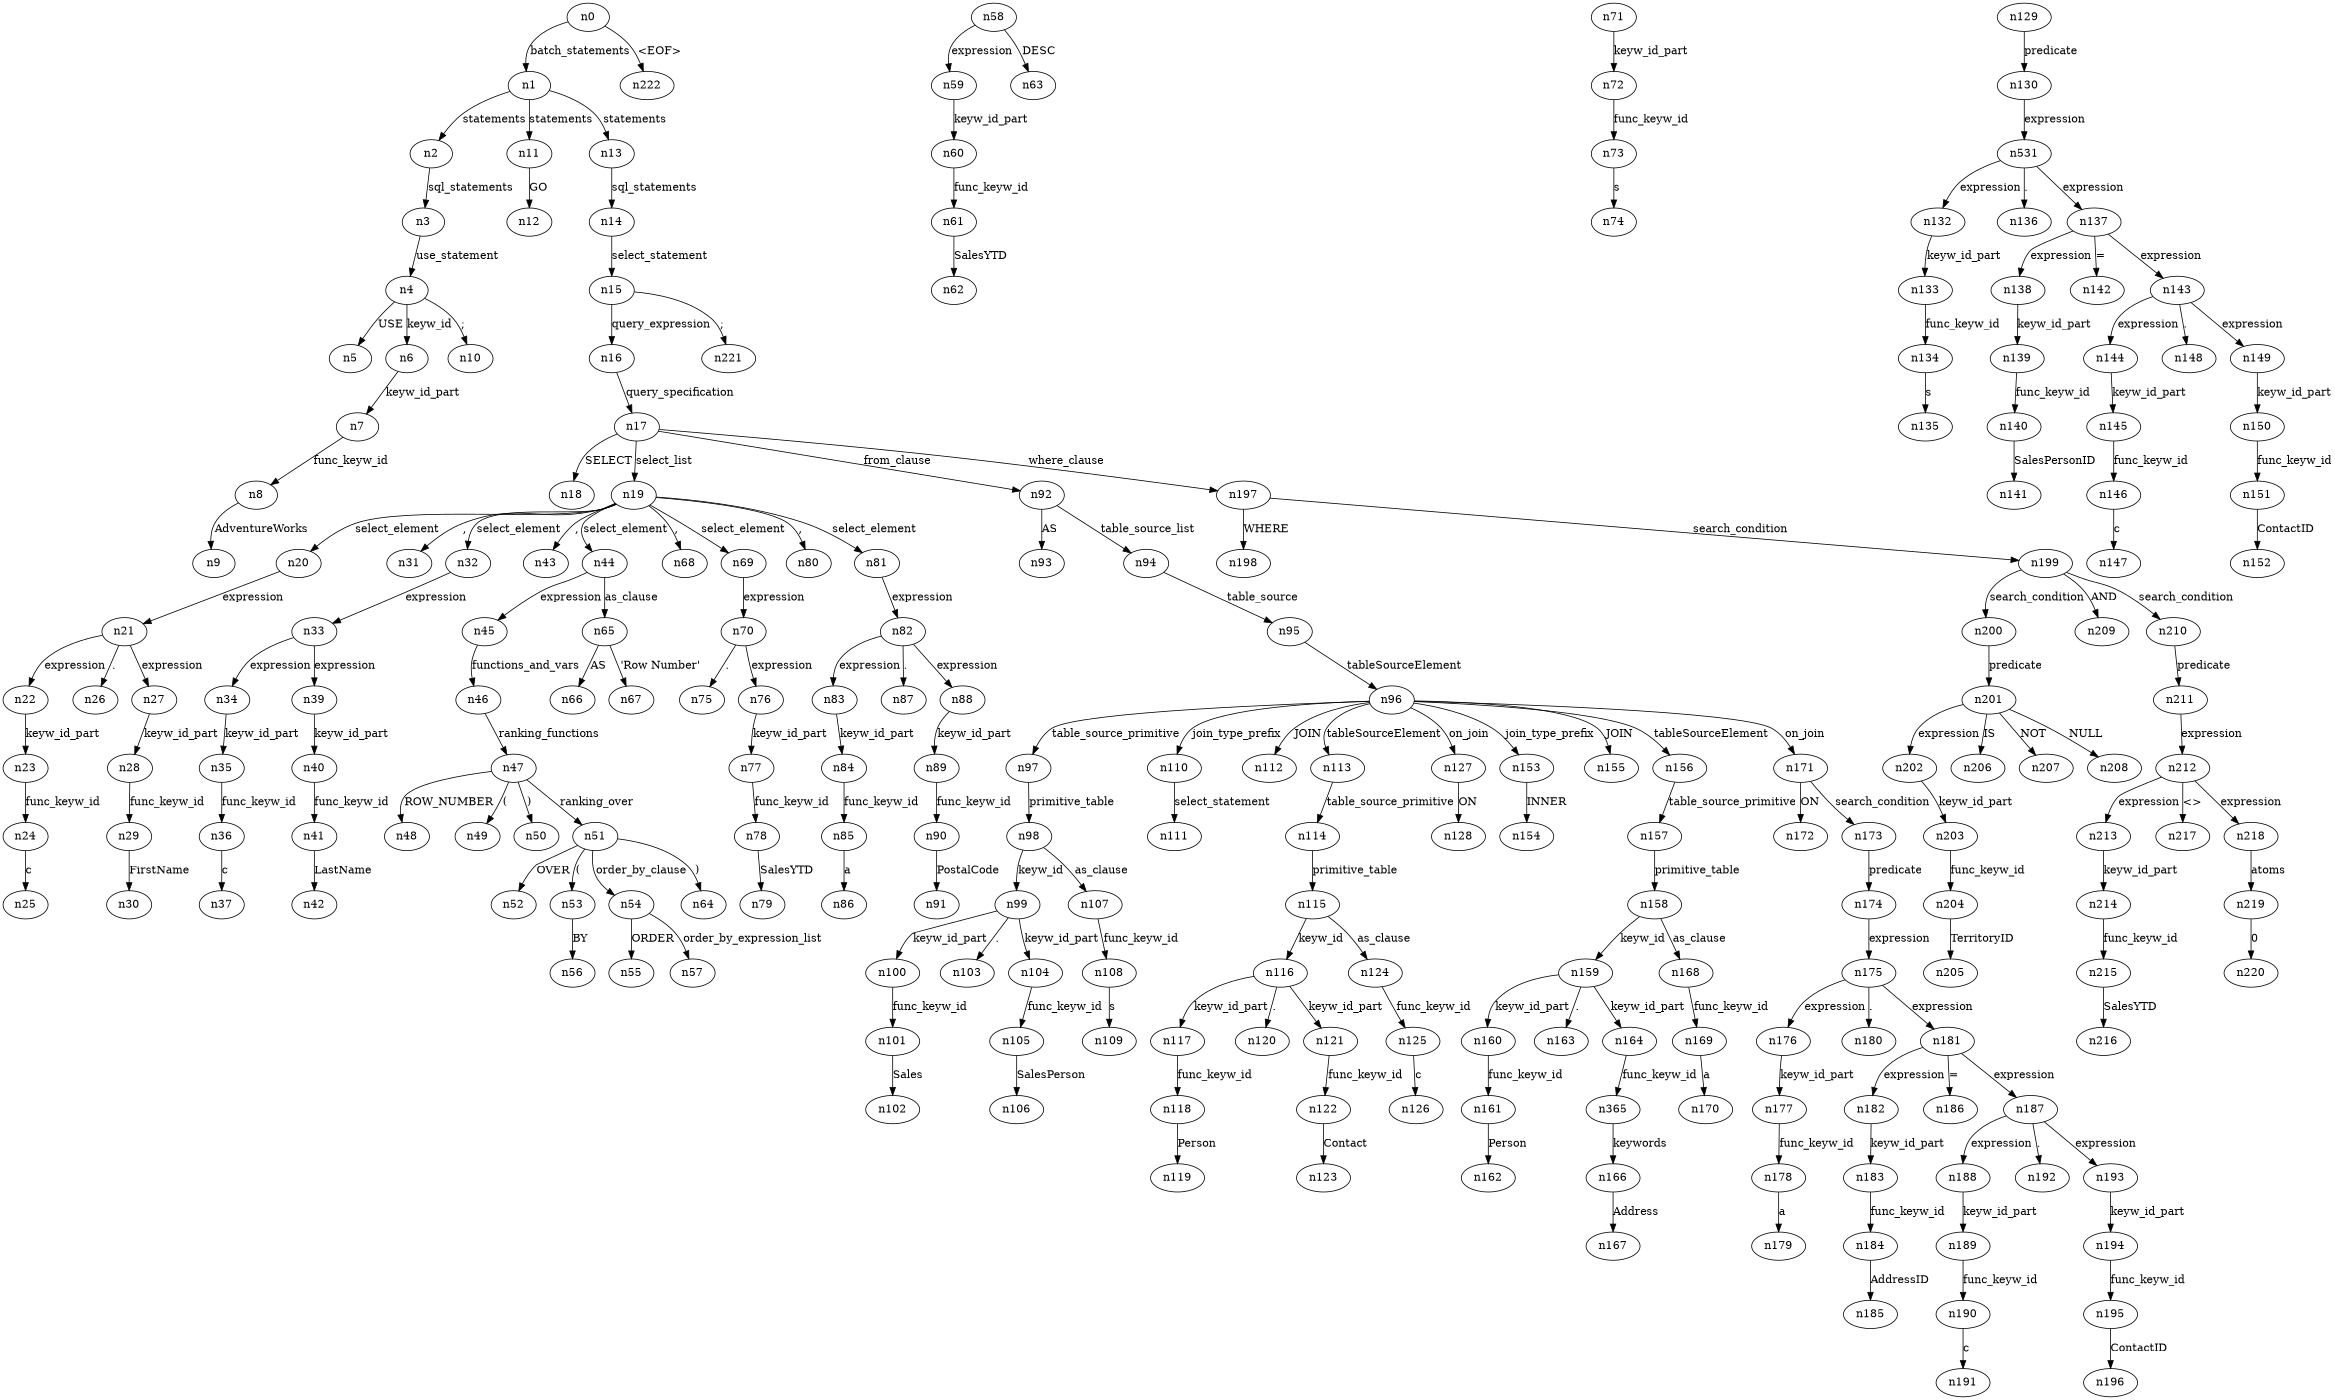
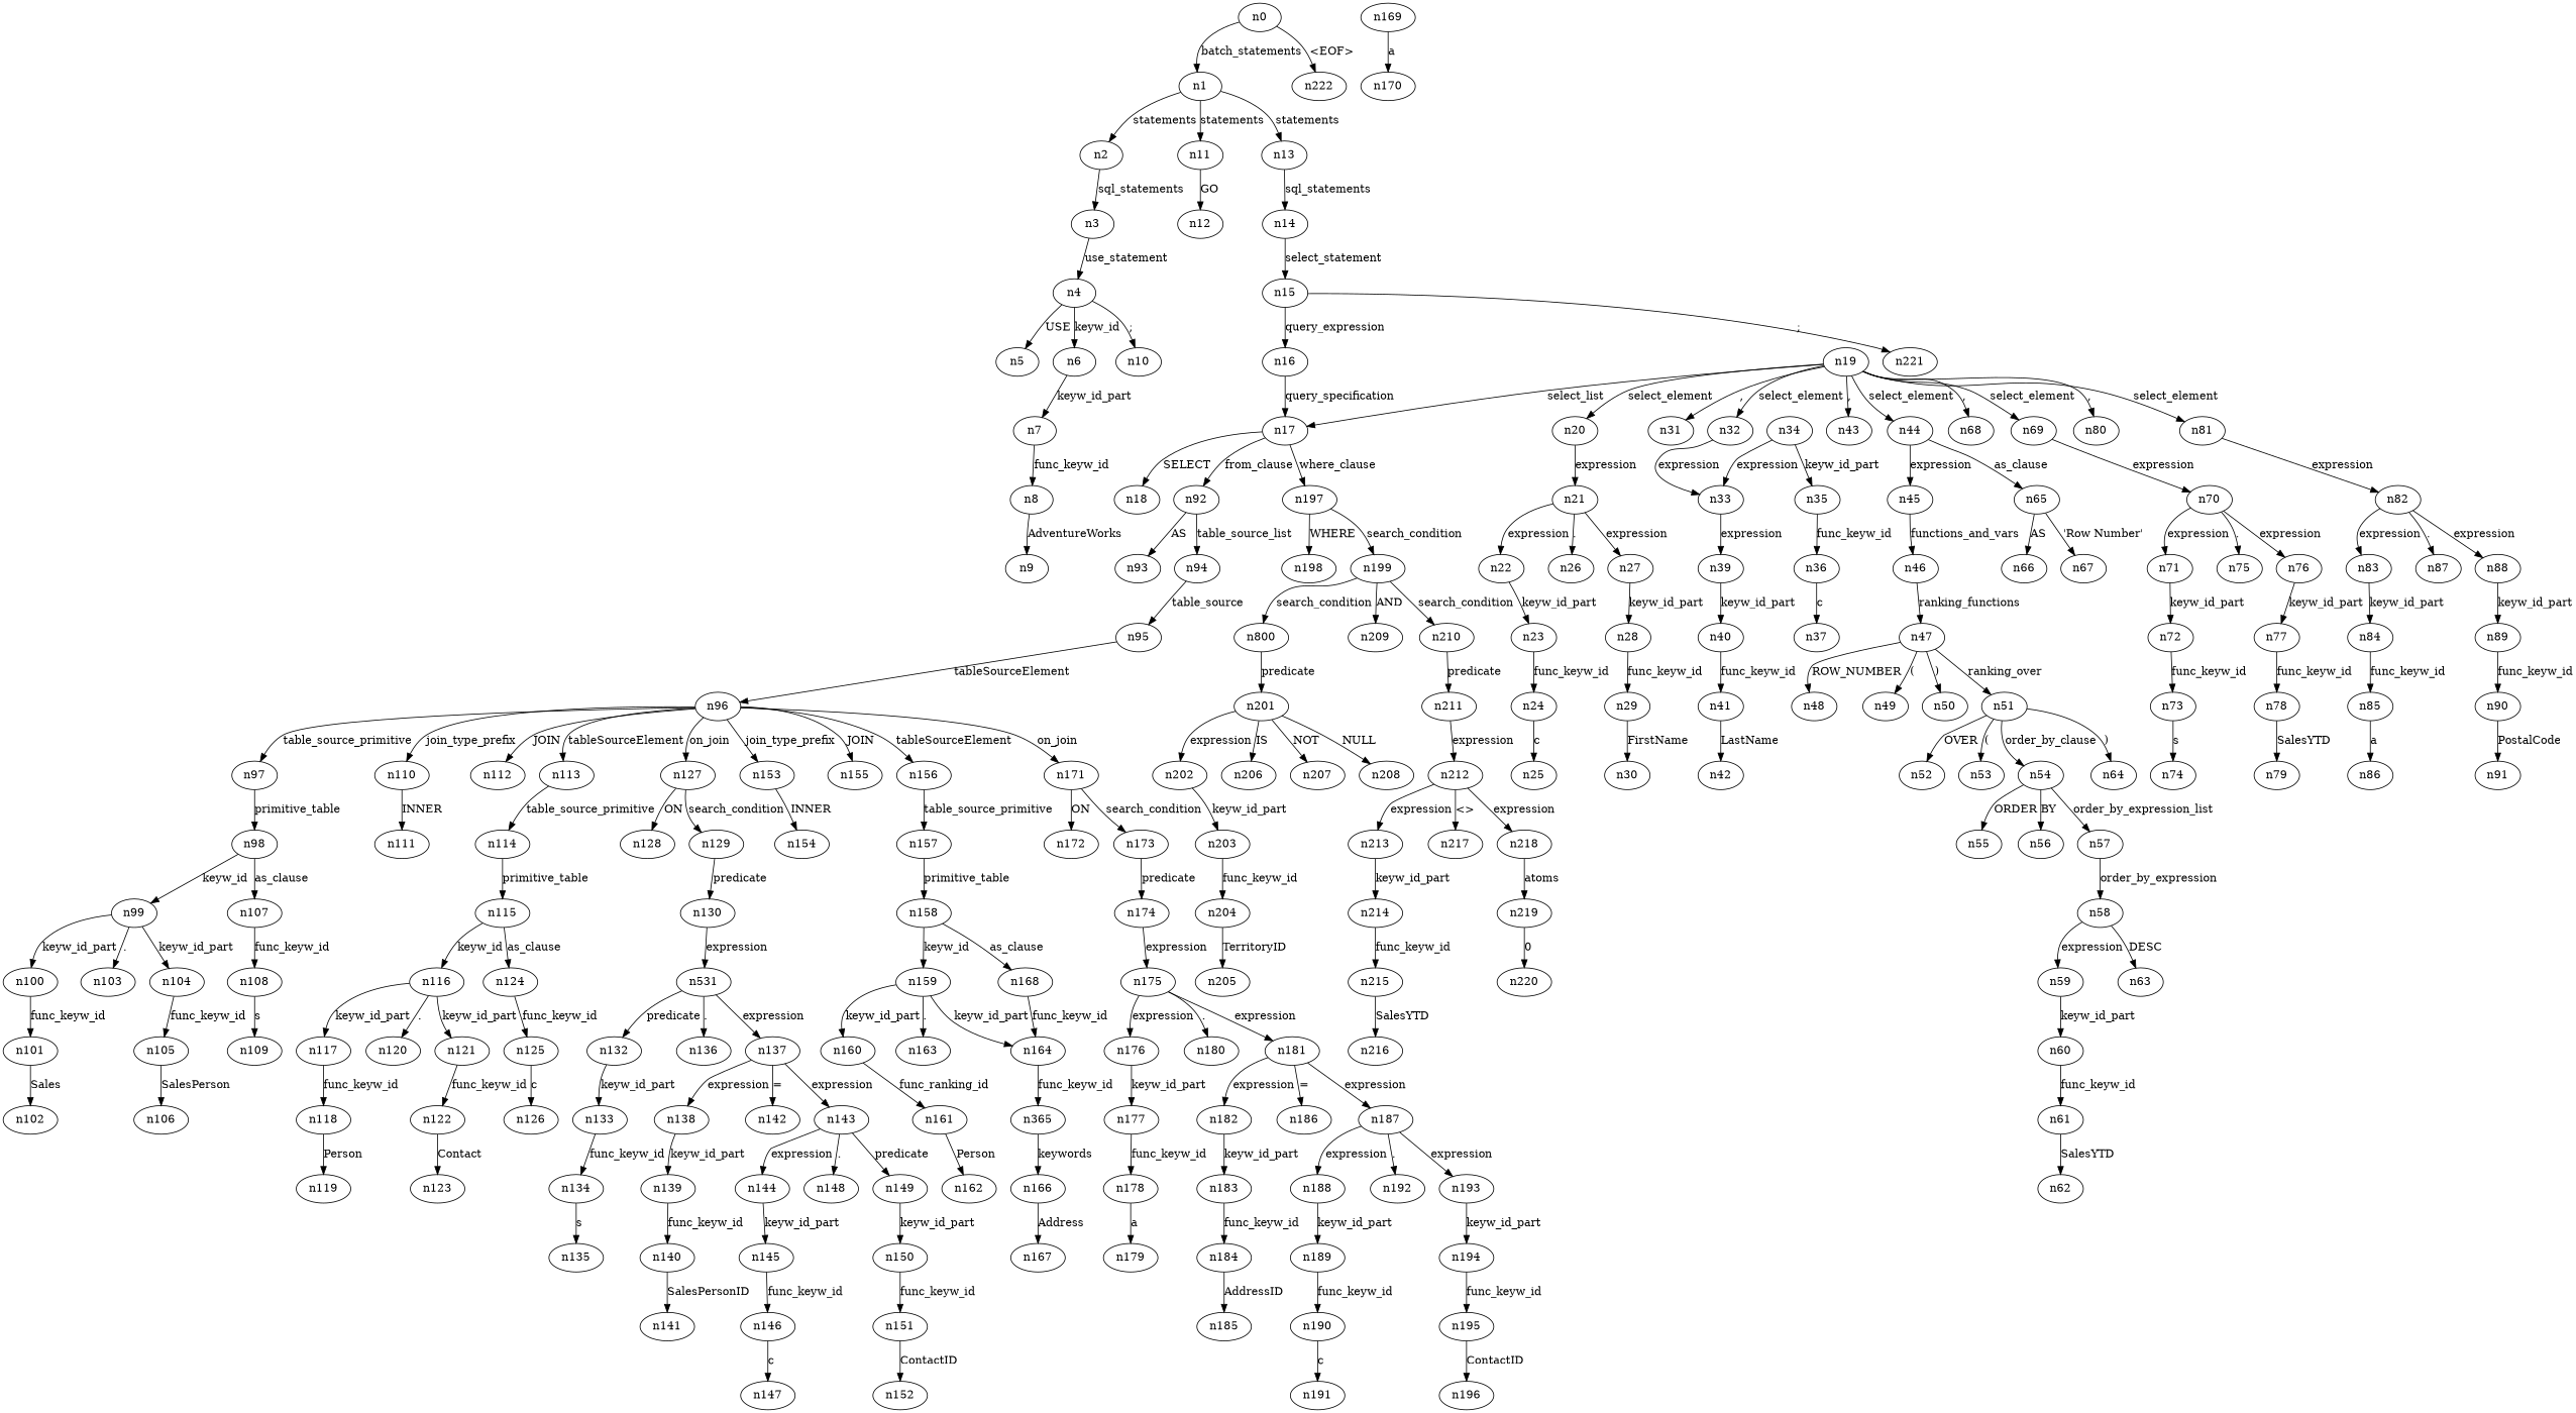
  digraph {
    n0
    n1
    n222
    n2
    n11
    n13
    n3
    n12
    n14
    n4
    n5
    n6
    n10
    n7
    n8
    n9
    n15
    n16
    n221
    n17
    n18
    n19
    n92
    n197
    n20
    n31
    n32
    n43
    n44
    n68
    n69
    n80
    n81
    n93
    n94
    n198
    n199
    n21
    n33
    n45
    n65
    n70
    n82
    n22
    n26
    n27
    n23
    n28
    n24
    n25
    n29
    n30
    n34
    n39
    n35
    n40
    n36
    n37
    n41
    n42
    n46
    n66
    n67
    n47
    n48
    n49
    n50
    n51
    n52
    n53
    n54
    n64
    n55
    n56
    n57
    n58
    n59
    n63
    n60
    n61
    n62
    n71
    n75
    n76
    n72
    n77
    n73
    n74
    n78
    n79
    n83
    n87
    n88
    n84
    n89
    n85
    n86
    n90
    n91
    n95
    n96
    n97
    n110
    n112
    n113
    n127
    n153
    n155
    n156
    n171
    n98
    n111
    n114
    n128
    n129
    n154
    n157
    n172
    n173
    n99
    n107
    n100
    n103
    n104
    n108
    n101
    n105
    n102
    n106
    n109
    n115
    n116
    n124
    n117
    n120
    n121
    n125
    n118
    n122
    n119
    n123
    n126
    n130
    n131 [label=n531]
    n132
    n136
    n137
    n133
    n138
    n142
    n143
    n134
    n135
    n139
    n144
    n148
    n149
    n140
    n141
    n145
    n150
    n146
    n147
    n151
    n152
    n158
    n159
    n168
    n160
    n163
    n164
    n169
    n161
    n165 [label=n365]
    n162
    n166
    n167
    n170
    n174
    n175
    n176
    n180
    n181
    n177
    n182
    n186
    n187
    n178
    n179
    n183
    n188
    n192
    n193
    n184
    n185
    n189
    n194
    n190
    n191
    n195
    n196
-   n200
+   n200 [label=n800]
    n209
    n210
    n201
    n211
    n202
    n206
    n207
    n208
    n203
    n204
    n205
    n212
    n213
    n217
    n218
    n214
    n219
    n215
    n216
    n220
    n0 -> n1 [label=batch_statements]
    n0 -> n222 [label="<EOF>"]
    n1 -> n2 [label=statements]
    n1 -> n11 [label=statements]
    n1 -> n13 [label=statements]
    n2 -> n3 [label=sql_statements]
    n11 -> n12 [label=GO]
    n13 -> n14 [label=sql_statements]
    n3 -> n4 [label=use_statement]
    n14 -> n15 [label=select_statement]
    n4 -> n5 [label=USE]
    n4 -> n6 [label=keyw_id]
    n4 -> n10 [label=";"]
    n6 -> n7 [label=keyw_id_part]
    n7 -> n8 [label=func_keyw_id]
    n8 -> n9 [label=AdventureWorks]
    n15 -> n16 [label=query_expression]
    n15 -> n221 [label=";"]
    n16 -> n17 [label=query_specification]
    n17 -> n18 [label=SELECT]
-   n17 -> n19 [label=select_list]
+   n19 -> n17 [label=select_list]
    n17 -> n92 [label=from_clause]
    n17 -> n197 [label=where_clause]
    n19 -> n20 [label=select_element]
    n19 -> n31 [label=","]
    n19 -> n32 [label=select_element]
    n19 -> n43 [label=","]
    n19 -> n44 [label=select_element]
    n19 -> n68 [label=","]
    n19 -> n69 [label=select_element]
    n19 -> n80 [label=","]
    n19 -> n81 [label=select_element]
    n92 -> n93 [label=AS]
    n92 -> n94 [label=table_source_list]
    n197 -> n198 [label=WHERE]
    n197 -> n199 [label=search_condition]
    n20 -> n21 [label=expression]
    n32 -> n33 [label=expression]
    n44 -> n45 [label=expression]
    n44 -> n65 [label=as_clause]
    n69 -> n70 [label=expression]
    n81 -> n82 [label=expression]
    n94 -> n95 [label=table_source]
    n199 -> n200 [label=search_condition]
    n199 -> n209 [label=AND]
    n199 -> n210 [label=search_condition]
    n21 -> n22 [label=expression]
    n21 -> n26 [label="."]
    n21 -> n27 [label=expression]
-   n33 -> n34 [label=expression]
+   n34 -> n33 [label=expression]
    n33 -> n39 [label=expression]
    n45 -> n46 [label=functions_and_vars]
    n65 -> n66 [label=AS]
    n65 -> n67 [label="'Row Number'"]
+   n70 -> n71 [label=expression]
    n70 -> n75 [label="."]
    n70 -> n76 [label=expression]
    n82 -> n83 [label=expression]
    n82 -> n87 [label="."]
    n82 -> n88 [label=expression]
    n22 -> n23 [label=keyw_id_part]
    n27 -> n28 [label=keyw_id_part]
    n23 -> n24 [label=func_keyw_id]
    n28 -> n29 [label=func_keyw_id]
    n24 -> n25 [label=c]
    n29 -> n30 [label=FirstName]
    n34 -> n35 [label=keyw_id_part]
    n39 -> n40 [label=keyw_id_part]
    n35 -> n36 [label=func_keyw_id]
    n40 -> n41 [label=func_keyw_id]
    n36 -> n37 [label=c]
    n41 -> n42 [label=LastName]
    n46 -> n47 [label=ranking_functions]
    n47 -> n48 [label=ROW_NUMBER]
    n47 -> n49 [label="("]
    n47 -> n50 [label=")"]
    n47 -> n51 [label=ranking_over]
    n51 -> n52 [label=OVER]
    n51 -> n53 [label="("]
    n51 -> n54 [label=order_by_clause]
    n51 -> n64 [label=")"]
    n54 -> n55 [label=ORDER]
-   n53 -> n56 [label=BY]
+   n54 -> n56 [label=BY]
    n54 -> n57 [label=order_by_expression_list]
+   n57 -> n58 [label=order_by_expression]
    n58 -> n59 [label=expression]
    n58 -> n63 [label=DESC]
    n59 -> n60 [label=keyw_id_part]
    n60 -> n61 [label=func_keyw_id]
    n61 -> n62 [label=SalesYTD]
    n71 -> n72 [label=keyw_id_part]
    n76 -> n77 [label=keyw_id_part]
    n72 -> n73 [label=func_keyw_id]
    n77 -> n78 [label=func_keyw_id]
    n73 -> n74 [label=s]
    n78 -> n79 [label=SalesYTD]
    n83 -> n84 [label=keyw_id_part]
    n88 -> n89 [label=keyw_id_part]
    n84 -> n85 [label=func_keyw_id]
    n89 -> n90 [label=func_keyw_id]
    n85 -> n86 [label=a]
    n90 -> n91 [label=PostalCode]
    n95 -> n96 [label=tableSourceElement]
    n96 -> n97 [label=table_source_primitive]
    n96 -> n110 [label=join_type_prefix]
    n96 -> n112 [label=JOIN]
    n96 -> n113 [label=tableSourceElement]
    n96 -> n127 [label=on_join]
    n96 -> n153 [label=join_type_prefix]
    n96 -> n155 [label=JOIN]
    n96 -> n156 [label=tableSourceElement]
    n96 -> n171 [label=on_join]
    n97 -> n98 [label=primitive_table]
-   n110 -> n111 [label=select_statement]
+   n110 -> n111 [label=INNER]
    n113 -> n114 [label=table_source_primitive]
    n127 -> n128 [label=ON]
+   n127 -> n129 [label=search_condition]
    n153 -> n154 [label=INNER]
    n156 -> n157 [label=table_source_primitive]
    n171 -> n172 [label=ON]
    n171 -> n173 [label=search_condition]
    n98 -> n99 [label=keyw_id]
    n98 -> n107 [label=as_clause]
    n114 -> n115 [label=primitive_table]
    n129 -> n130 [label=predicate]
    n157 -> n158 [label=primitive_table]
    n173 -> n174 [label=predicate]
    n99 -> n100 [label=keyw_id_part]
    n99 -> n103 [label="."]
    n99 -> n104 [label=keyw_id_part]
    n107 -> n108 [label=func_keyw_id]
    n100 -> n101 [label=func_keyw_id]
    n104 -> n105 [label=func_keyw_id]
    n108 -> n109 [label=s]
    n101 -> n102 [label=Sales]
    n105 -> n106 [label=SalesPerson]
    n115 -> n116 [label=keyw_id]
    n115 -> n124 [label=as_clause]
    n116 -> n117 [label=keyw_id_part]
    n116 -> n120 [label="."]
    n116 -> n121 [label=keyw_id_part]
    n124 -> n125 [label=func_keyw_id]
    n117 -> n118 [label=func_keyw_id]
    n121 -> n122 [label=func_keyw_id]
    n125 -> n126 [label=c]
    n118 -> n119 [label=Person]
    n122 -> n123 [label=Contact]
    n130 -> n131 [label=expression]
-   n131 -> n132 [label=expression]
+   n131 -> n132 [label=predicate]
    n131 -> n136 [label="."]
    n131 -> n137 [label=expression]
    n132 -> n133 [label=keyw_id_part]
    n137 -> n138 [label=expression]
    n137 -> n142 [label="="]
    n137 -> n143 [label=expression]
    n133 -> n134 [label=func_keyw_id]
    n138 -> n139 [label=keyw_id_part]
    n143 -> n144 [label=expression]
    n143 -> n148 [label="."]
-   n143 -> n149 [label=expression]
+   n143 -> n149 [label=predicate]
    n134 -> n135 [label=s]
    n139 -> n140 [label=func_keyw_id]
    n144 -> n145 [label=keyw_id_part]
    n149 -> n150 [label=keyw_id_part]
    n140 -> n141 [label=SalesPersonID]
    n145 -> n146 [label=func_keyw_id]
    n150 -> n151 [label=func_keyw_id]
    n146 -> n147 [label=c]
    n151 -> n152 [label=ContactID]
    n158 -> n159 [label=keyw_id]
    n158 -> n168 [label=as_clause]
    n159 -> n160 [label=keyw_id_part]
    n159 -> n163 [label="."]
    n159 -> n164 [label=keyw_id_part]
-   n168 -> n169 [label=func_keyw_id]
-   n160 -> n161 [label=func_keyw_id]
+   n168 -> n164 [label=func_keyw_id]
+   n160 -> n161 [label=func_ranking_id]
    n164 -> n165 [label=func_keyw_id]
    n169 -> n170 [label=a]
    n161 -> n162 [label=Person]
    n165 -> n166 [label=keywords]
    n166 -> n167 [label=Address]
    n174 -> n175 [label=expression]
    n175 -> n176 [label=expression]
    n175 -> n180 [label="."]
    n175 -> n181 [label=expression]
    n176 -> n177 [label=keyw_id_part]
    n181 -> n182 [label=expression]
    n181 -> n186 [label="="]
    n181 -> n187 [label=expression]
    n177 -> n178 [label=func_keyw_id]
    n182 -> n183 [label=keyw_id_part]
    n187 -> n188 [label=expression]
    n187 -> n192 [label="."]
    n187 -> n193 [label=expression]
    n178 -> n179 [label=a]
    n183 -> n184 [label=func_keyw_id]
    n188 -> n189 [label=keyw_id_part]
    n193 -> n194 [label=keyw_id_part]
    n184 -> n185 [label=AddressID]
    n189 -> n190 [label=func_keyw_id]
    n194 -> n195 [label=func_keyw_id]
    n190 -> n191 [label=c]
    n195 -> n196 [label=ContactID]
    n200 -> n201 [label=predicate]
    n210 -> n211 [label=predicate]
    n201 -> n202 [label=expression]
    n201 -> n206 [label=IS]
    n201 -> n207 [label=NOT]
    n201 -> n208 [label=NULL]
    n211 -> n212 [label=expression]
    n202 -> n203 [label=keyw_id_part]
    n203 -> n204 [label=func_keyw_id]
    n204 -> n205 [label=TerritoryID]
    n212 -> n213 [label=expression]
    n212 -> n217 [label="<>"]
    n212 -> n218 [label=expression]
    n213 -> n214 [label=keyw_id_part]
    n218 -> n219 [label=atoms]
    n214 -> n215 [label=func_keyw_id]
    n219 -> n220 [label=0]
    n215 -> n216 [label=SalesYTD]
  }
